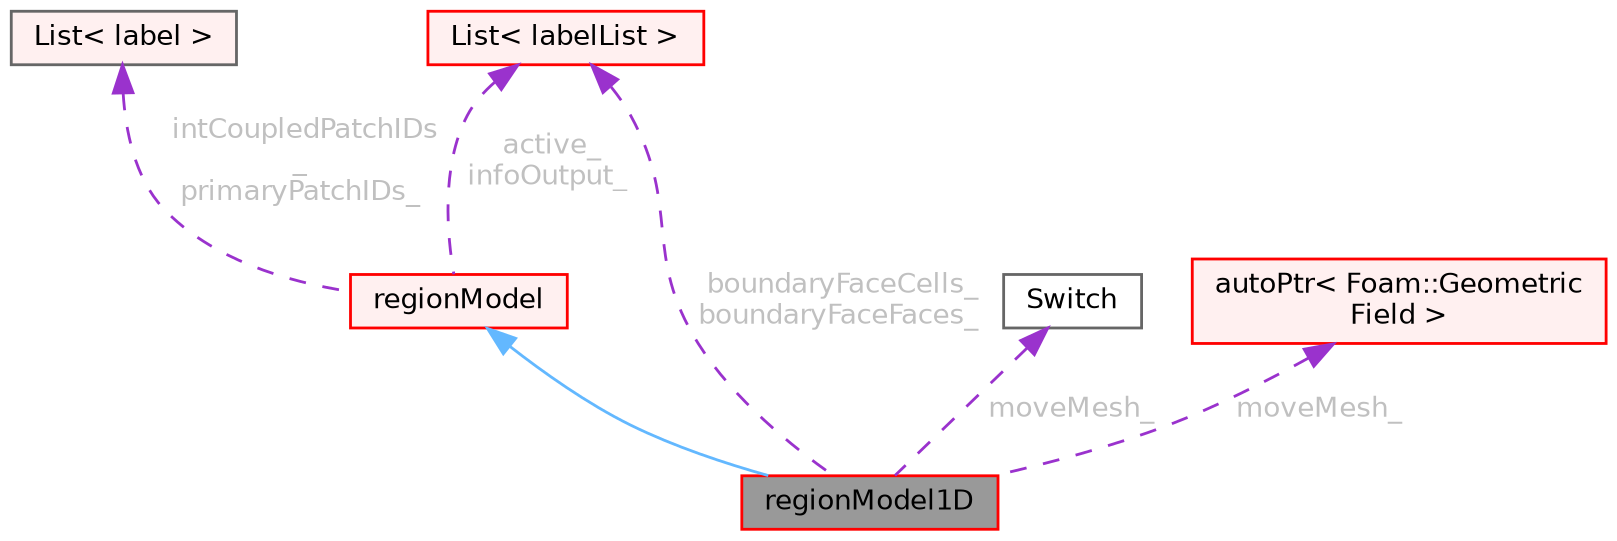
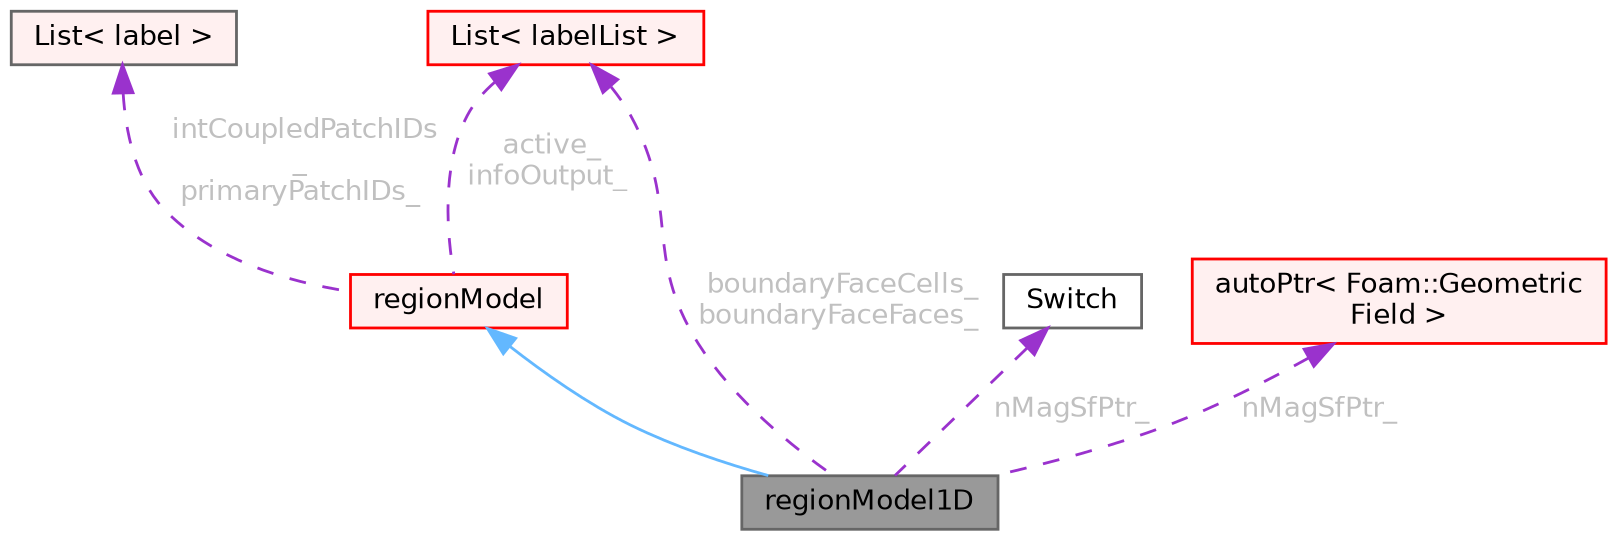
  digraph {
    node [color=gray40 fillcolor="#FFF0F0" fontname=Helvetica fontsize=10 shape=box style=filled]
    edge [color=darkorchid3 dir=back fontname=Helvetica fontsize=10 labelfontname=Helvetica labelfontsize=10 style=dashed fontcolor=grey]
-   n1 [color=red fillcolor=grey60 fontcolor=black height=0.2 label=regionModel1D width=0.4]
+   n1 [fillcolor=grey60 fontcolor=black height=0.2 label=regionModel1D width=0.4]
    n2 [color=red height=0.2 label=regionModel width=0.4]
    n3 [fillcolor=white height=0.2 label=Switch width=0.4]
    n4 [height=0.2 label="List\< label \>" width=0.4]
    n5 [color=red height=0.2 label="List\< labelList \>" width=0.4]
    n6 [color=red height=0.2 label="autoPtr\< Foam::Geometric\lField \>" width=0.4]
    n2 -> n1 [color=steelblue1 style=solid fontcolor=""]
-   n3 -> n1 [label=" moveMesh_"]
+   n3 -> n1 [label=" nMagSfPtr_"]
    n4 -> n2 [label=" intCoupledPatchIDs\l_\nprimaryPatchIDs_"]
    n5 -> n1 [label=" boundaryFaceCells_\nboundaryFaceFaces_"]
    n5 -> n2 [label=" active_\ninfoOutput_"]
-   n6 -> n1 [label=" moveMesh_"]
+   n6 -> n1 [label=" nMagSfPtr_"]
  }
